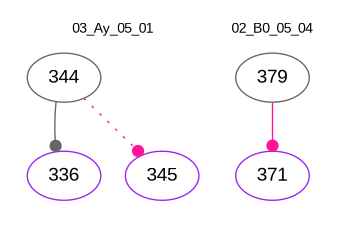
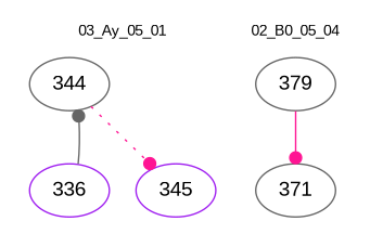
  digraph {
    fontname="Liberation Sans"
    node [color=gray40 fontname="Liberation Sans"]
    edge [arrowhead=dot color=deeppink fontname="Liberation Sans" style=solid]
    n1 [label=344]
    n2 [color=purple label=336]
    n3 [color=purple label=345]
    n4 [label=379]
-   n5 [color=purple label=371]
+   n5 [label=371]
    subgraph cluster_1 {
      color=white
      fontsize=10
      label="03_Ay_05_01"
      n1
      n2
      n3
    }
    subgraph cluster_2 {
      color=white
      fontsize=10
      label="02_B0_05_04"
      n4
      n5
    }
-   n1 -> n2 [color=gray40]
+   n2 -> n1 [color=gray40]
    n1 -> n3 [style=dotted]
    n4 -> n5
  }
